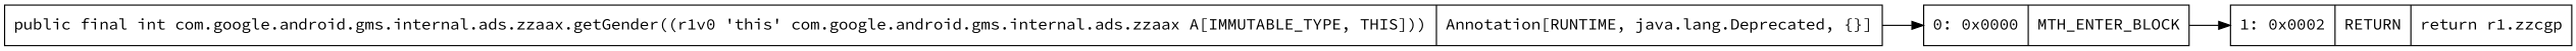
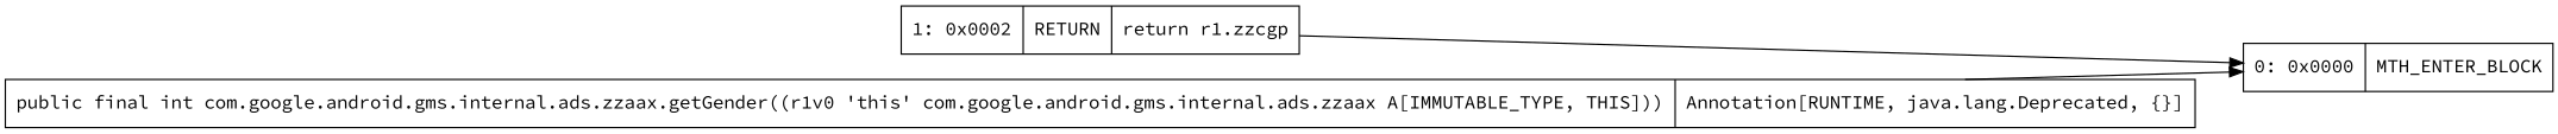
  digraph {
    rankdir=LR
    fontname="Source Code Pro"
    node [shape=record fontname="Source Code Pro"]
    edge [fontname="Source Code Pro"]
    n1 [label="{0\:\ 0x0000|MTH_ENTER_BLOCK\l}"]
    n2 [label="{1\:\ 0x0002|RETURN\l|return r1.zzcgp\l}"]
    n3 [label="{public final int com.google.android.gms.internal.ads.zzaax.getGender((r1v0 'this' com.google.android.gms.internal.ads.zzaax A[IMMUTABLE_TYPE, THIS]))  | Annotation[RUNTIME, java.lang.Deprecated, \{\}]\l}"]
-   n1 -> n2
+   n2 -> n1
    n3 -> n1
  }
